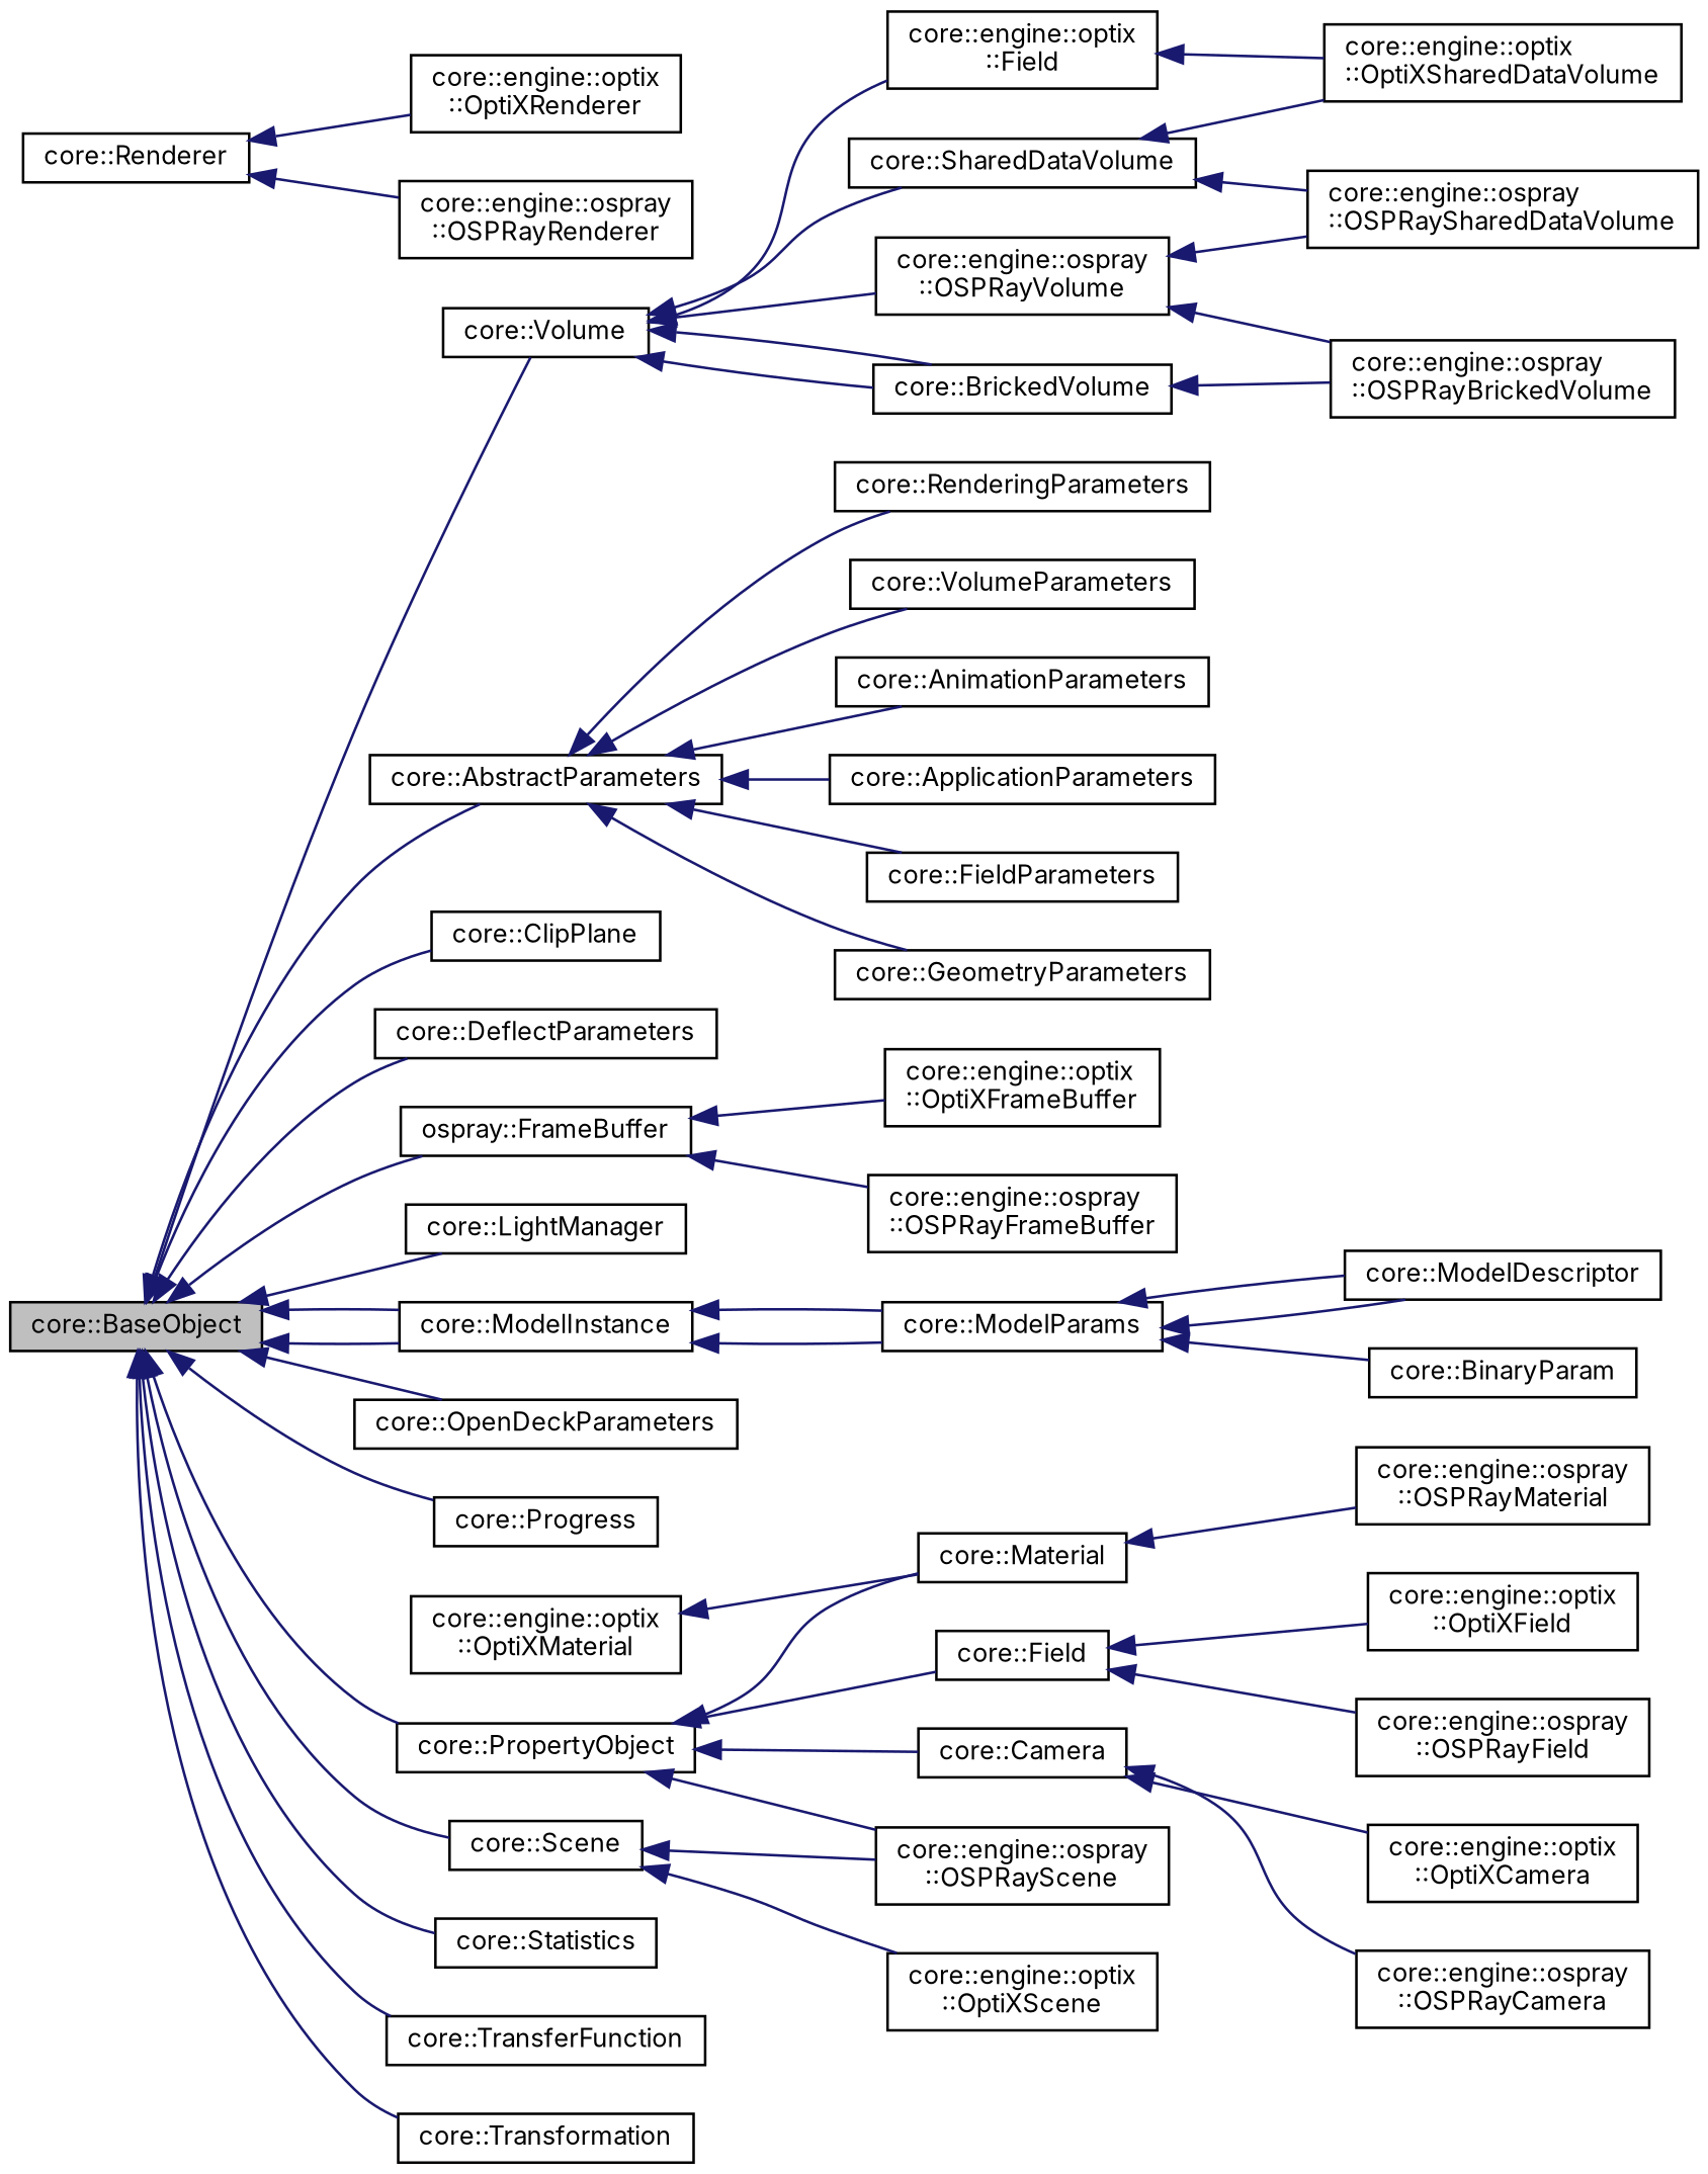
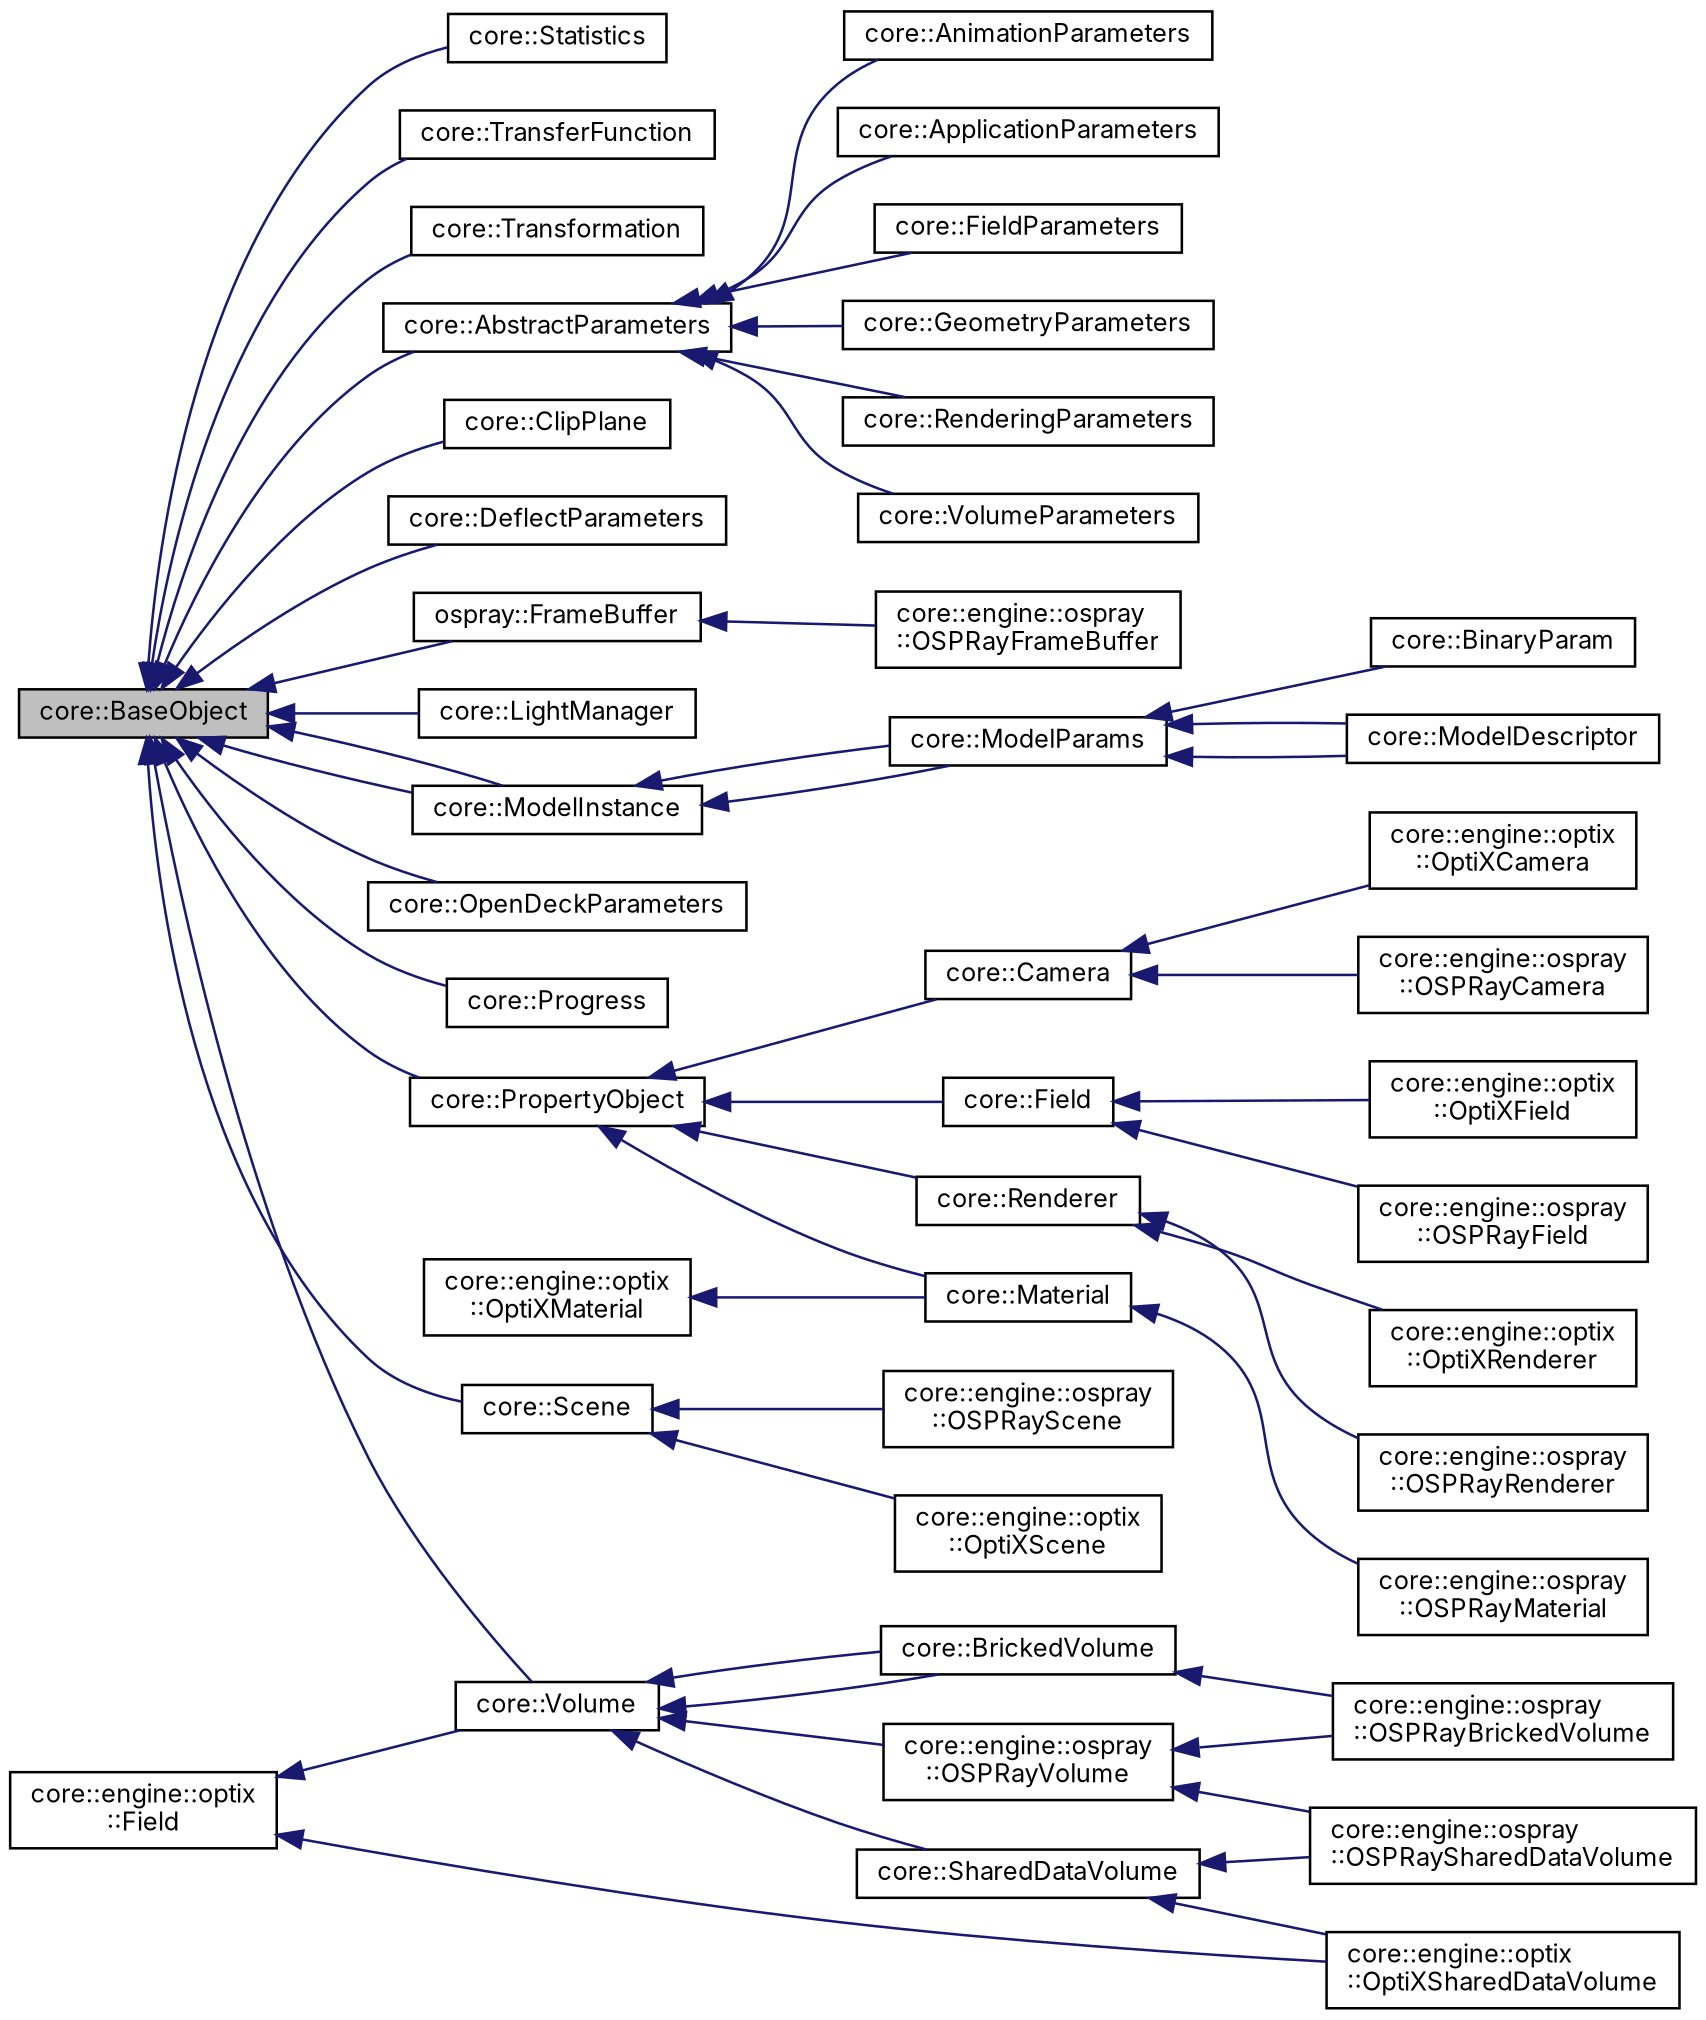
  digraph {
    fontname=Inter
    rankdir=LR
    node [color=black fillcolor=white fontname=Inter fontsize=10 shape=record style=filled]
    edge [color=midnightblue dir=back fontname=Inter fontsize=10 labelfontname=Helvetica labelfontsize=10 style=solid]
    n1 [fillcolor=grey75 fontcolor=black height=0.2 label="core::BaseObject" width=0.4]
    n2 [height=0.2 label="core::AbstractParameters" width=0.4]
    n3 [height=0.2 label="core::ClipPlane" width=0.4]
    n4 [height=0.2 label="core::DeflectParameters" width=0.4]
    n5 [height=0.2 label="ospray::FrameBuffer" width=0.4]
    n6 [height=0.2 label="core::LightManager" width=0.4]
    n7 [height=0.2 label="core::ModelInstance" width=0.4]
    n8 [height=0.2 label="core::OpenDeckParameters" width=0.4]
    n9 [height=0.2 label="core::Progress" width=0.4]
    n10 [height=0.2 label="core::PropertyObject" width=0.4]
    n11 [height=0.2 label="core::Scene" width=0.4]
    n12 [height=0.2 label="core::Statistics" width=0.4]
    n13 [height=0.2 label="core::TransferFunction" width=0.4]
    n14 [height=0.2 label="core::Transformation" width=0.4]
    n15 [height=0.2 label="core::Volume" width=0.4]
    n16 [height=0.2 label="core::AnimationParameters" width=0.4]
    n17 [height=0.2 label="core::ApplicationParameters" width=0.4]
    n18 [height=0.2 label="core::FieldParameters" width=0.4]
    n19 [height=0.2 label="core::GeometryParameters" width=0.4]
    n20 [height=0.2 label="core::RenderingParameters" width=0.4]
    n21 [height=0.2 label="core::VolumeParameters" width=0.4]
-   n22 [height=0.2 label="core::engine::optix\l::OptiXFrameBuffer" width=0.4]
    n23 [height=0.2 label="core::engine::ospray\l::OSPRayFrameBuffer" width=0.4]
    n24 [height=0.2 label="core::ModelParams" width=0.4]
    n25 [height=0.2 label="core::Camera" width=0.4]
    n26 [height=0.2 label="core::Field" width=0.4]
    n27 [height=0.2 label="core::Material" width=0.4]
    n28 [height=0.2 label="core::Renderer" width=0.4]
    n29 [height=0.2 label="core::engine::optix\l::OptiXScene" width=0.4]
    n30 [height=0.2 label="core::engine::ospray\l::OSPRayScene" width=0.4]
    n31 [height=0.2 label="core::BrickedVolume" width=0.4]
    n32 [height=0.2 label="core::SharedDataVolume" width=0.4]
    n33 [height=0.2 label="core::engine::optix\l::Field" width=0.4]
    n34 [height=0.2 label="core::engine::ospray\l::OSPRayVolume" width=0.4]
    n35 [height=0.2 label="core::BinaryParam" width=0.4]
    n36 [height=0.2 label="core::ModelDescriptor" width=0.4]
    n37 [height=0.2 label="core::engine::optix\l::OptiXCamera" width=0.4]
    n38 [height=0.2 label="core::engine::ospray\l::OSPRayCamera" width=0.4]
    n39 [height=0.2 label="core::engine::optix\l::OptiXField" width=0.4]
    n40 [height=0.2 label="core::engine::ospray\l::OSPRayField" width=0.4]
    n41 [height=0.2 label="core::engine::ospray\l::OSPRayMaterial" width=0.4]
    n42 [height=0.2 label="core::engine::optix\l::OptiXRenderer" width=0.4]
    n43 [height=0.2 label="core::engine::ospray\l::OSPRayRenderer" width=0.4]
    n44 [height=0.2 label="core::engine::optix\l::OptiXMaterial" width=0.4]
    n45 [height=0.2 label="core::engine::ospray\l::OSPRayBrickedVolume" width=0.4]
    n46 [height=0.2 label="core::engine::optix\l::OptiXSharedDataVolume" width=0.4]
    n47 [height=0.2 label="core::engine::ospray\l::OSPRaySharedDataVolume" width=0.4]
    n1 -> n2
    n1 -> n3
    n1 -> n4
    n1 -> n5
    n1 -> n6
    n1 -> n7
    n1 -> n7
    n1 -> n8
    n1 -> n9
    n1 -> n10
    n1 -> n11
    n1 -> n12
    n1 -> n13
    n1 -> n14
    n1 -> n15
    n2 -> n16
    n2 -> n17
    n2 -> n18
    n2 -> n19
    n2 -> n20
    n2 -> n21
-   n5 -> n22
    n5 -> n23
    n7 -> n24
    n7 -> n24
    n10 -> n25
    n10 -> n26
    n10 -> n27
-   n10 -> n30
+   n10 -> n28
    n11 -> n29
    n11 -> n30
    n15 -> n31
    n15 -> n31
    n15 -> n32
-   n15 -> n33
+   n33 -> n15
    n15 -> n34
    n24 -> n35
    n24 -> n36
    n24 -> n36
    n25 -> n37
    n25 -> n38
    n26 -> n39
    n26 -> n40
    n27 -> n41
    n28 -> n42
    n28 -> n43
    n31 -> n45
    n32 -> n46
    n32 -> n47
    n33 -> n46
    n34 -> n45
    n34 -> n47
    n44 -> n27
  }
